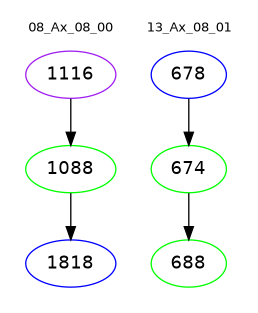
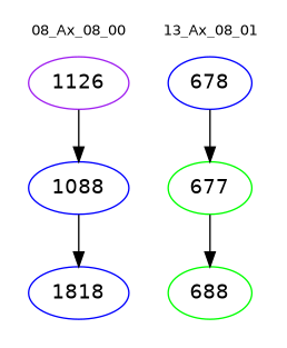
  digraph {
    fontname="DejaVu Sans"
    node [color=green fontname="DejaVu Sans"]
    edge [color=black fontname="DejaVu Sans"]
-   n1 [color=purple label=1116]
-   n2 [label=1088]
+   n1 [color=purple label=1126]
+   n2 [color=blue label=1088]
    n3 [color=blue label=1818]
    n4 [color=blue label=678]
-   n5 [label=674]
+   n5 [label=677]
    n6 [label=688]
    subgraph cluster_1 {
      color=white
      fontsize=10
      label="08_Ax_08_00"
      n1
      n2
      n3
    }
    subgraph cluster_2 {
      color=white
      fontsize=10
      label="13_Ax_08_01"
      n4
      n5
      n6
    }
    n1 -> n2
    n2 -> n3
    n4 -> n5
    n5 -> n6
  }
